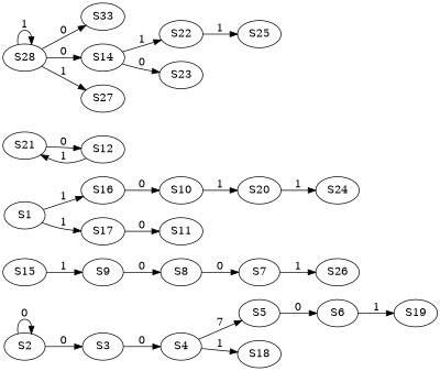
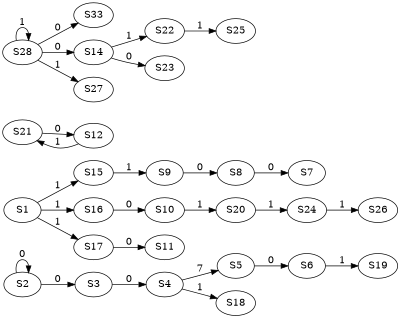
  strict digraph {
    rankdir=LR
    S2
    S3
    S4
    S5
    S18
    S6
    S19
    S8
    S7
    S9
    S15
    S16
    S10
    S20
    S24
    S17
    S11
    S21
    S12
    S28
    n21 [label=S33]
    S14
    S27
    S22
    S23
    S25
    S1
    S26
    S2 -> S2 [label=0]
    S2 -> S3 [label=0]
    S3 -> S4 [label=0]
    S4 -> S5 [label=7]
    S4 -> S18 [label=1]
    S5 -> S6 [label=0]
    S6 -> S19 [label=1]
    S8 -> S7 [label=0]
    S9 -> S8 [label=0]
    S15 -> S9 [label=1]
    S16 -> S10 [label=0]
    S10 -> S20 [label=1]
    S20 -> S24 [label=1]
-   S7 -> S26 [label=1]
+   S24 -> S26 [label=1]
    S17 -> S11 [label=0]
    S21 -> S12 [label=0]
    S12 -> S21 [label=1]
    S28 -> S28 [label=1]
    S28 -> n21 [label=0]
    S28 -> S14 [label=0]
    S28 -> S27 [label=1]
    S14 -> S22 [label=1]
    S14 -> S23 [label=0]
    S22 -> S25 [label=1]
+   S1 -> S15 [label=1]
    S1 -> S16 [label=1]
    S1 -> S17 [label=1]
  }
